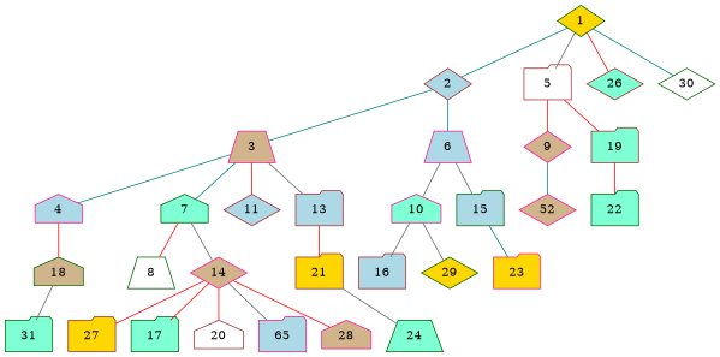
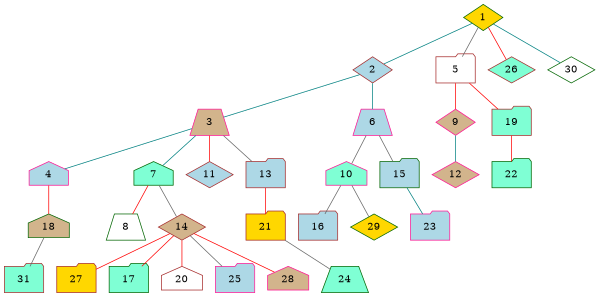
  graph {
    node [color=darkgreen fillcolor=lightblue shape=folder style=filled]
    edge [color=red weight=1.0]
    1 [fillcolor=gold shape=diamond]
    2 [color=brown shape=diamond]
    5 [color=brown fillcolor=white]
    26 [color=brown fillcolor=aquamarine shape=diamond]
    30 [fillcolor=white shape=diamond]
    3 [color=deeppink fillcolor=tan shape=trapezium]
    6 [color=deeppink shape=trapezium]
    9 [color=deeppink fillcolor=tan shape=diamond]
    19 [color=brown fillcolor=aquamarine]
    4 [color=deeppink shape=house]
    7 [fillcolor=aquamarine shape=house]
    11 [color=brown shape=diamond]
    13 [color=brown]
    10 [color=deeppink fillcolor=aquamarine shape=house]
    15
    18 [fillcolor=tan shape=house]
    8 [fillcolor=white shape=trapezium]
-   14 [color=deeppink fillcolor=tan shape=diamond]
+   14 [color=brown fillcolor=tan shape=diamond]
    21 [color=brown fillcolor=gold]
-   31 [fillcolor=aquamarine]
-   12 [color=deeppink fillcolor=tan shape=diamond label=52]
+   31 [color=brown fillcolor=aquamarine]
+   12 [color=deeppink fillcolor=tan shape=diamond]
    22 [fillcolor=aquamarine]
    16 [color=brown]
    29 [fillcolor=gold shape=diamond]
-   23 [color=deeppink fillcolor=gold]
+   23 [color=deeppink]
    27 [color=brown fillcolor=gold]
    17 [fillcolor=aquamarine]
    20 [color=brown fillcolor=white shape=house]
-   25 [color=deeppink label=65]
+   25 [color=deeppink]
    28 [color=deeppink fillcolor=tan shape=house]
    24 [fillcolor=aquamarine shape=trapezium]
    1 -- 2 [color=teal]
    1 -- 5 [color=gray40]
    1 -- 26
    1 -- 30 [color=teal]
    2 -- 3 [color=teal]
    2 -- 6 [color=teal weight=2.0]
    5 -- 9
    5 -- 19
    3 -- 4 [color=teal]
    3 -- 7 [color=teal]
    3 -- 11
    3 -- 13 [color=gray40]
    6 -- 10 [color=gray40]
    6 -- 15 [color=gray40]
    9 -- 12 [color=teal]
    19 -- 22 [weight=2.0]
    4 -- 18
    7 -- 8
    7 -- 14 [color=gray40]
    13 -- 21
    10 -- 16 [color=gray40]
    10 -- 29 [color=gray40]
    15 -- 23 [color=teal]
    18 -- 31 [color=gray40]
    14 -- 27
    14 -- 17
    14 -- 20
    14 -- 25 [color=gray40]
    14 -- 28
    21 -- 24 [color=gray40]
  }
